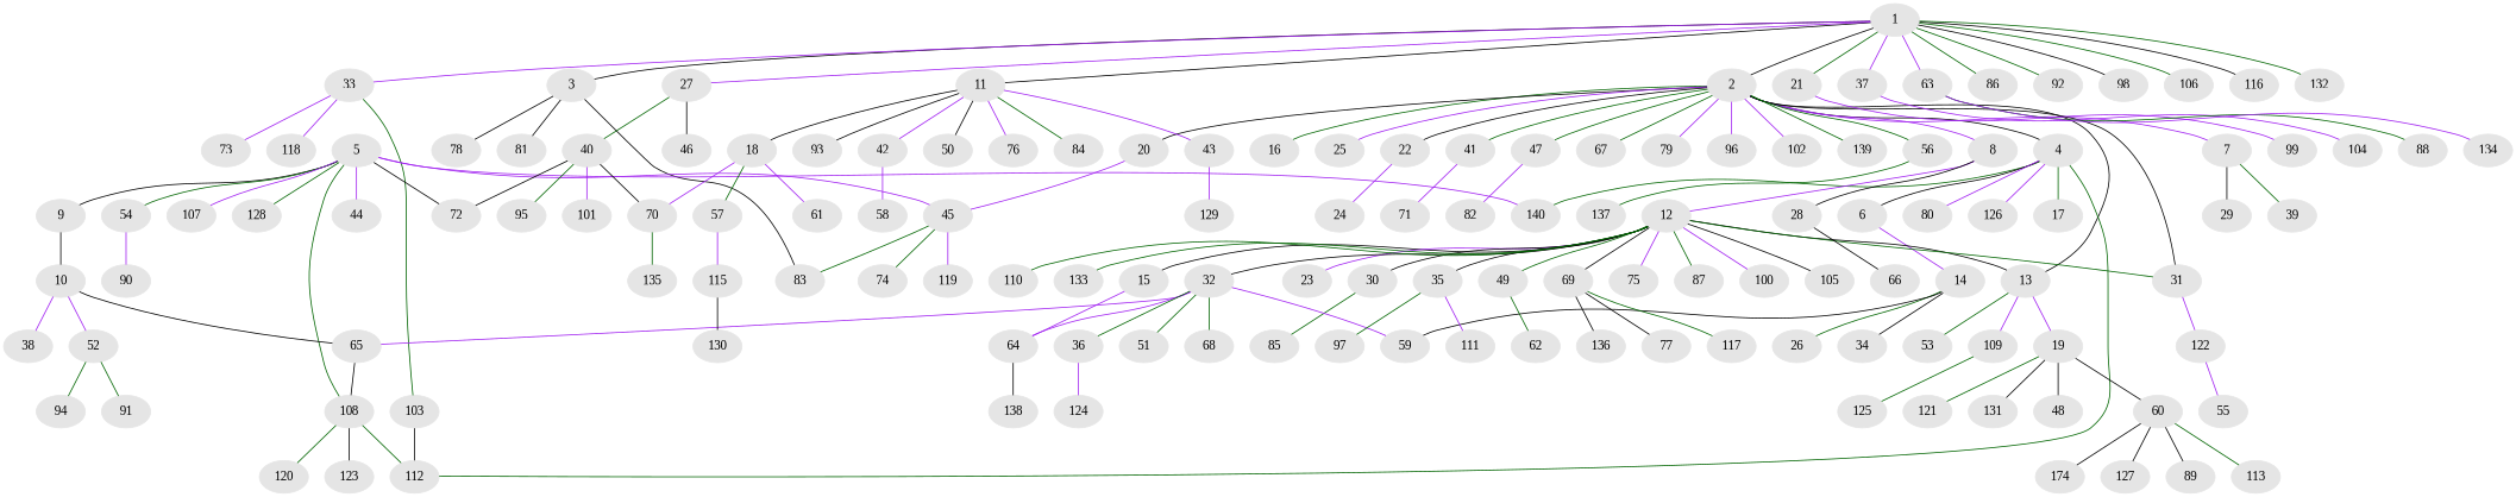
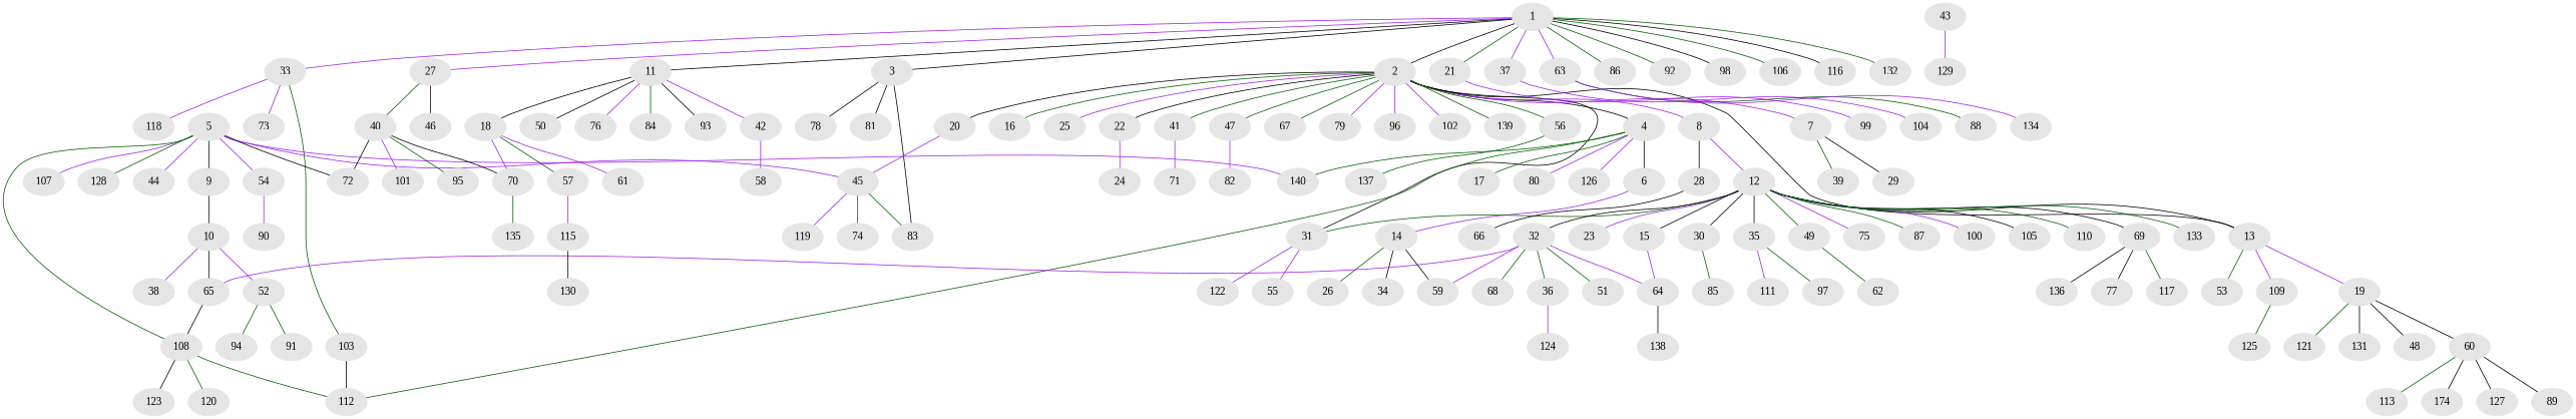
  graph {
    fontname="Liberation Serif"
    node [color=gray90 fontname="Liberation Serif" style=filled]
    edge [color=purple fontname="Liberation Serif"]
    1
    2
    3
    11
    21
    27
    33
    37
    63
    86
    92
    98
    106
    116
    132
    4
    7
    8
    13
    16
    20
    22
    25
    31
    41
    47
    56
    67
    79
    96
    102
    139
    78
    81
    83
    5
    140
    9
    44
    45
    54
    72
    107
    108
    128
    18
    42
    43
    50
    76
    84
    93
    99
    40
    46
    73
    103
    118
    104
    88
    134
    6
    17
    80
    112
    126
    29
    39
    12
    28
    19
    53
    109
    24
    55
    122
    71
    82
    137
    14
    10
    74
    119
    90
    120
    123
    26
    34
    59
    15
    23
    30
    32
    35
    49
    69
    75
    87
    100
    105
    110
    133
    66
    38
    52
    65
    91
    94
    57
    61
    70
    58
    129
    64
    85
    36
    51
    68
    97
    111
    62
    77
    117
    136
    48
    60
    121
    131
    125
    138
    115
    135
    89
    113
    n135 [label=174]
    127
    95
    101
    124
    130
    1 -- 2 [color=black]
    1 -- 3 [color=black]
    1 -- 11 [color=black]
    1 -- 21 [color=darkgreen]
    1 -- 27
    1 -- 33
    1 -- 37
    1 -- 63
    1 -- 86 [color=darkgreen]
    1 -- 92 [color=darkgreen]
    1 -- 98 [color=black]
    1 -- 106 [color=darkgreen]
    1 -- 116 [color=black]
    1 -- 132 [color=darkgreen]
    2 -- 4 [color=black]
    2 -- 7
    2 -- 8
    2 -- 13 [color=black]
    2 -- 16 [color=darkgreen]
    2 -- 20 [color=black]
    2 -- 22 [color=black]
    2 -- 25
    2 -- 31 [color=black]
    2 -- 41 [color=darkgreen]
    2 -- 47 [color=darkgreen]
    2 -- 56 [color=darkgreen]
    2 -- 67 [color=darkgreen]
    2 -- 79
    2 -- 96
    2 -- 102
    2 -- 139 [color=darkgreen]
    3 -- 78 [color=black]
    3 -- 81 [color=black]
    3 -- 83 [color=black]
    11 -- 18 [color=black]
    11 -- 42
-   11 -- 43
    11 -- 50 [color=black]
    11 -- 76
    11 -- 84 [color=darkgreen]
    11 -- 93 [color=black]
    21 -- 99
    27 -- 40 [color=darkgreen]
    27 -- 46 [color=black]
    33 -- 73
    33 -- 103 [color=darkgreen]
    33 -- 118
    37 -- 104
    63 -- 88 [color=darkgreen]
    63 -- 134
    4 -- 140 [color=darkgreen]
    4 -- 6 [color=black]
    4 -- 17 [color=darkgreen]
    4 -- 80
    4 -- 112 [color=darkgreen]
    4 -- 126
    7 -- 29 [color=black]
    7 -- 39 [color=darkgreen]
    8 -- 12
    8 -- 28 [color=black]
    13 -- 19
    13 -- 53 [color=darkgreen]
    13 -- 109
    20 -- 45
    22 -- 24
-   122 -- 55
+   31 -- 55
    31 -- 122
    41 -- 71
    47 -- 82
    56 -- 137 [color=darkgreen]
    5 -- 140
    5 -- 9 [color=black]
    5 -- 44
    5 -- 45
-   5 -- 54 [color=darkgreen]
+   5 -- 54
    5 -- 72 [color=black]
    5 -- 107
    5 -- 108 [color=darkgreen]
    5 -- 128 [color=darkgreen]
    9 -- 10 [color=black]
    45 -- 83 [color=darkgreen]
    45 -- 74 [color=darkgreen]
    45 -- 119
    54 -- 90
    108 -- 112 [color=darkgreen]
    108 -- 120 [color=darkgreen]
    108 -- 123 [color=black]
    18 -- 57 [color=darkgreen]
    18 -- 61
    18 -- 70
    42 -- 58
    43 -- 129
    40 -- 72 [color=black]
    40 -- 70 [color=black]
    40 -- 95 [color=darkgreen]
    40 -- 101
    103 -- 112 [color=black]
    6 -- 14
    12 -- 13 [color=black]
    12 -- 31 [color=darkgreen]
    12 -- 15 [color=black]
    12 -- 23
    12 -- 30 [color=black]
    12 -- 32 [color=black]
    12 -- 35 [color=black]
    12 -- 49 [color=darkgreen]
    12 -- 69 [color=black]
    12 -- 75
    12 -- 87 [color=darkgreen]
    12 -- 100
    12 -- 105 [color=black]
    12 -- 110 [color=darkgreen]
    12 -- 133 [color=darkgreen]
    28 -- 66 [color=black]
    19 -- 48 [color=black]
    19 -- 60 [color=black]
    19 -- 121 [color=darkgreen]
    19 -- 131 [color=black]
    109 -- 125 [color=darkgreen]
    14 -- 26 [color=darkgreen]
    14 -- 34 [color=black]
    14 -- 59 [color=black]
    10 -- 38
    10 -- 52
    10 -- 65 [color=black]
    15 -- 64
    30 -- 85 [color=darkgreen]
    32 -- 59
    32 -- 65
    32 -- 64
    32 -- 36 [color=darkgreen]
    32 -- 51 [color=darkgreen]
    32 -- 68 [color=darkgreen]
    35 -- 97 [color=darkgreen]
    35 -- 111
    49 -- 62 [color=darkgreen]
    69 -- 77 [color=black]
    69 -- 117 [color=darkgreen]
    69 -- 136 [color=black]
    52 -- 91 [color=darkgreen]
    52 -- 94 [color=darkgreen]
    65 -- 108 [color=black]
    57 -- 115
    70 -- 135 [color=darkgreen]
    64 -- 138 [color=black]
    36 -- 124
    60 -- 89 [color=black]
    60 -- 113 [color=darkgreen]
    60 -- n135 [color=black]
    60 -- 127 [color=black]
    115 -- 130 [color=black]
  }
